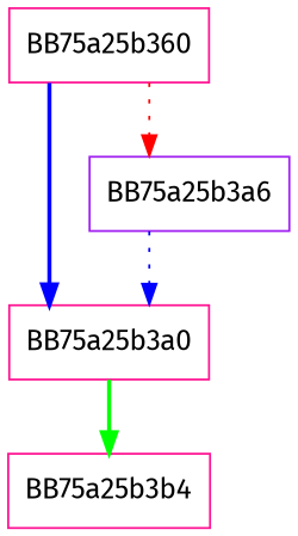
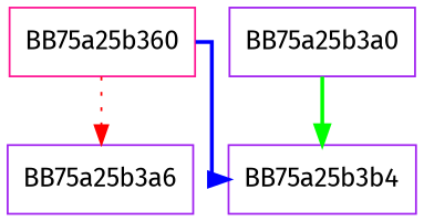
  digraph {
    fontname="Fira Sans"
    splines=ortho
    node [color=deeppink fontname="Fira Sans" shape=box]
    edge [color=blue fontname="Fira Sans" style=bold]
    BB75a25b360
-   BB75a25b3a0
+   BB75a25b3a0 [color=purple]
    BB75a25b3a6 [color=purple]
-   BB75a25b3b4
-   BB75a25b360 -> BB75a25b3a0
+   BB75a25b3b4 [color=purple]
+   BB75a25b360 -> BB75a25b3b4
    BB75a25b360 -> BB75a25b3a6 [color=red style=dotted]
    BB75a25b3a0 -> BB75a25b3b4 [color=green]
-   BB75a25b3a6 -> BB75a25b3a0 [style=dotted]
  }
